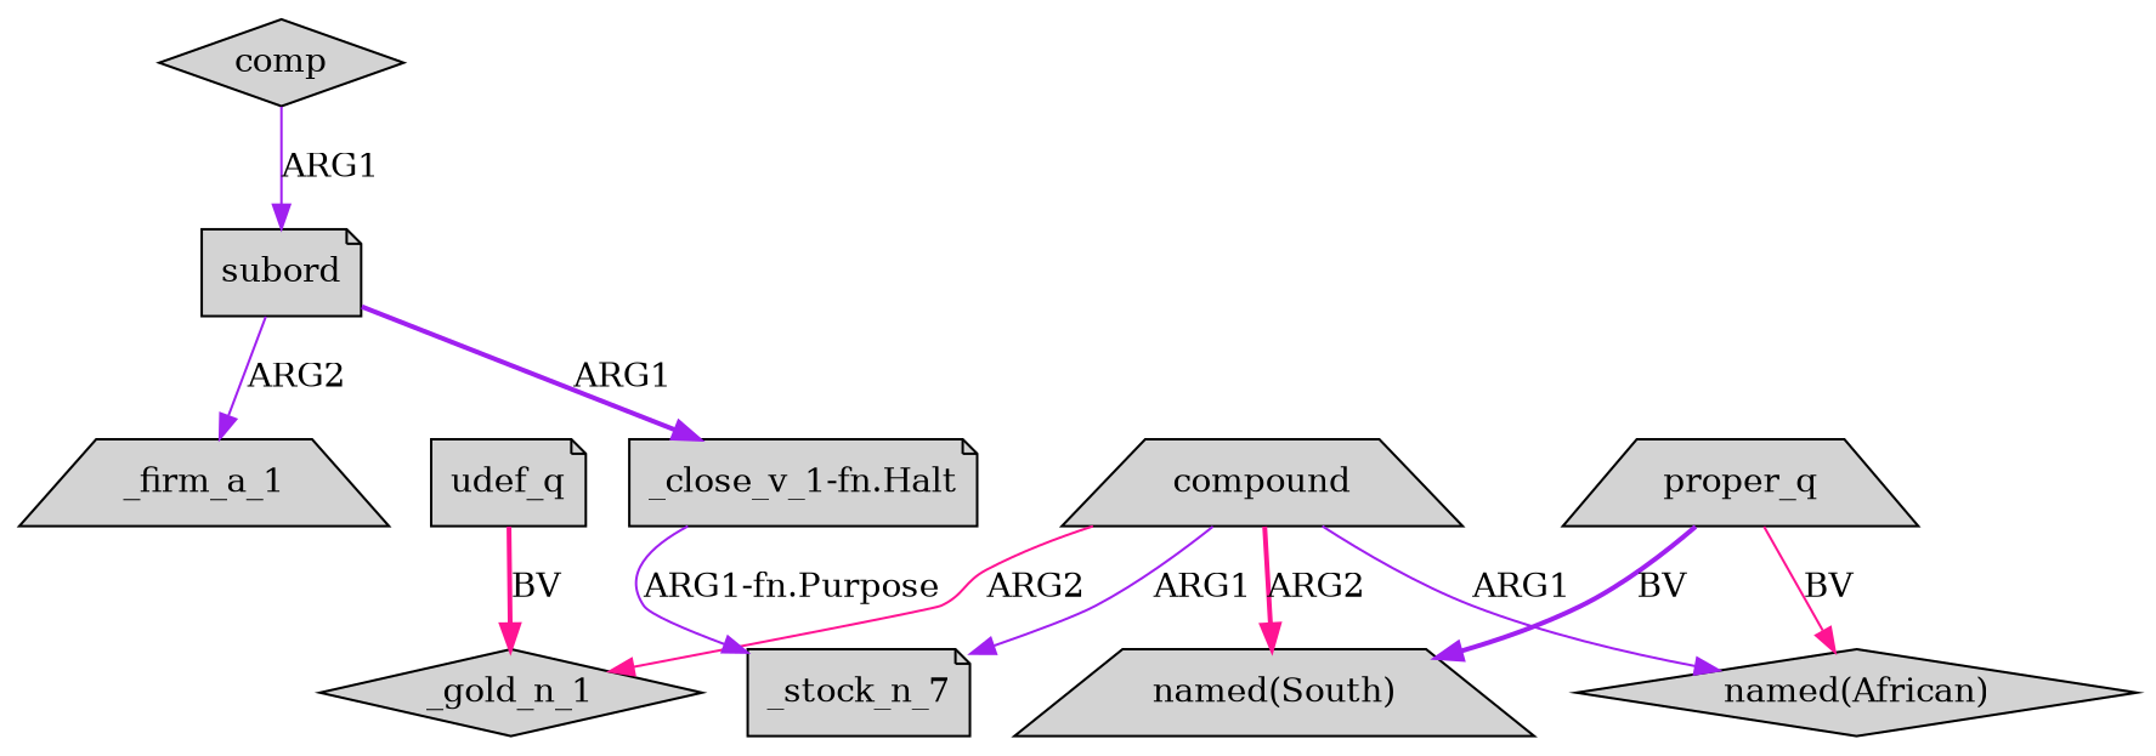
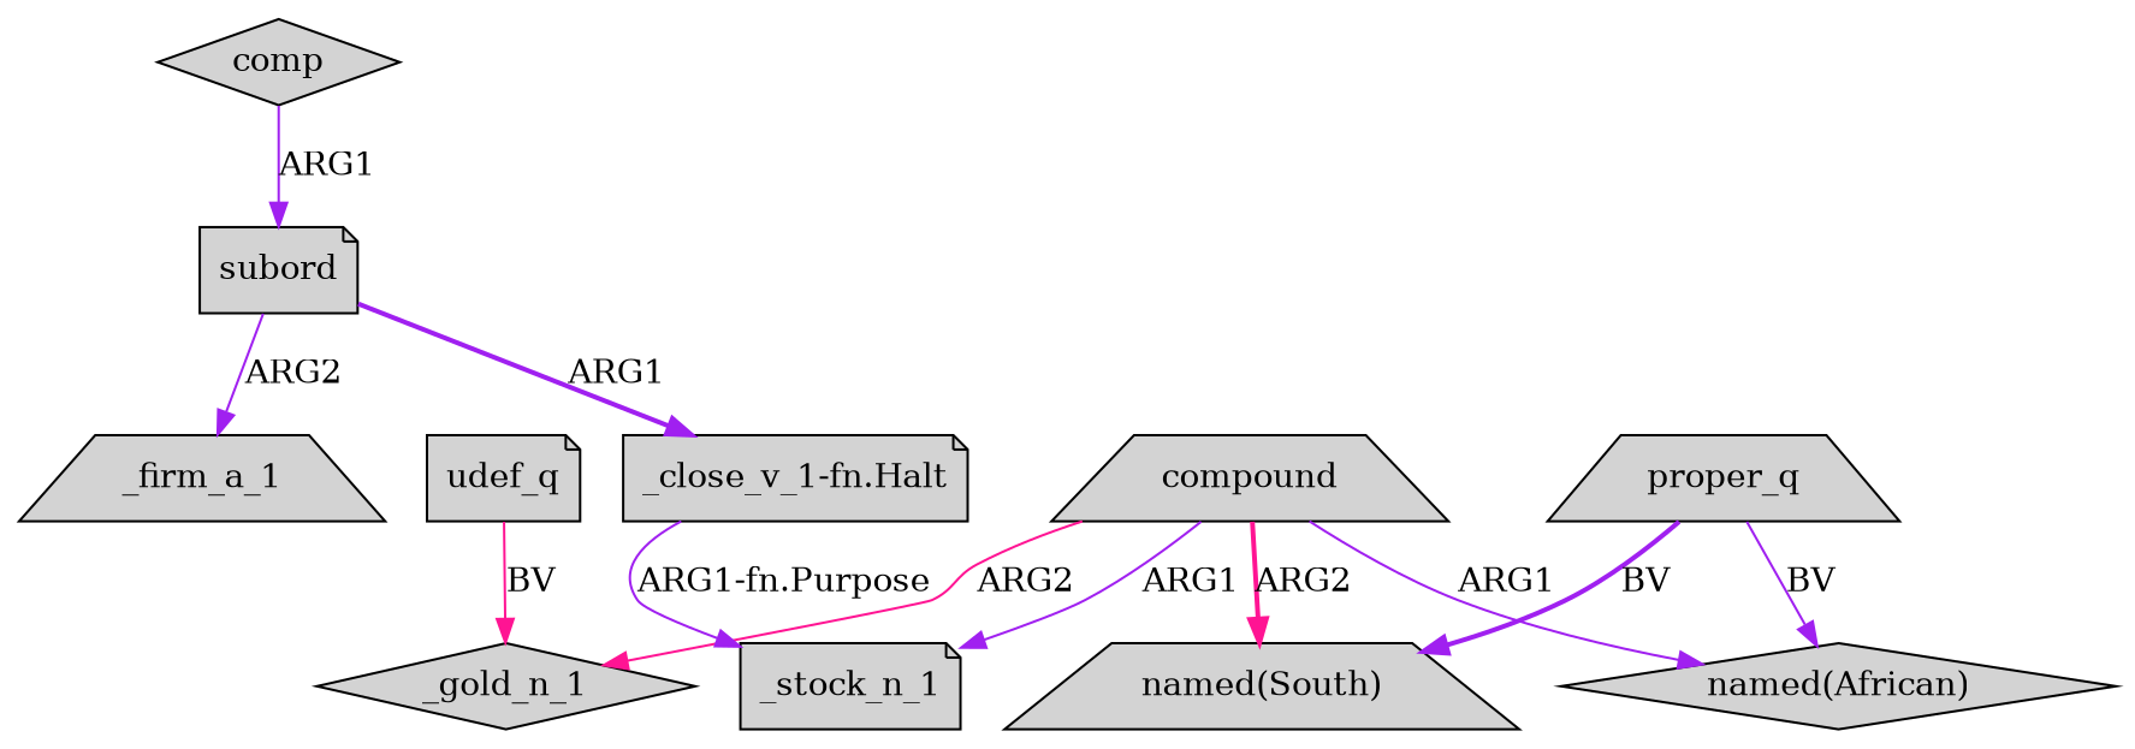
  digraph {
    node [shape=note style=filled]
    edge [color=purple style=solid]
    comp [shape=diamond]
    subord
    "named(African)" [shape=diamond]
    compound [shape=trapezium]
    _gold_n_1 [shape=diamond]
    "named(South)" [shape=trapezium]
-   _stock_n_1 [label=_stock_n_7]
+   _stock_n_1
    udef_q
    proper_q [shape=trapezium]
    _firm_a_1 [shape=trapezium]
    "_close_v_1-fn.Halt"
    comp -> subord [label=ARG1]
    subord -> _firm_a_1 [label=ARG2]
    subord -> "_close_v_1-fn.Halt" [label=ARG1 style=bold]
    compound -> "named(African)" [label=ARG1]
    compound -> _gold_n_1 [color=deeppink label=ARG2]
    compound -> "named(South)" [color=deeppink label=ARG2 style=bold]
    compound -> _stock_n_1 [label=ARG1]
-   udef_q -> _gold_n_1 [color=deeppink label=BV style=bold]
-   proper_q -> "named(African)" [color=deeppink label=BV]
+   udef_q -> _gold_n_1 [color=deeppink label=BV]
+   proper_q -> "named(African)" [label=BV]
    proper_q -> "named(South)" [label=BV style=bold]
    "_close_v_1-fn.Halt" -> _stock_n_1 [label="ARG1-fn.Purpose"]
  }
